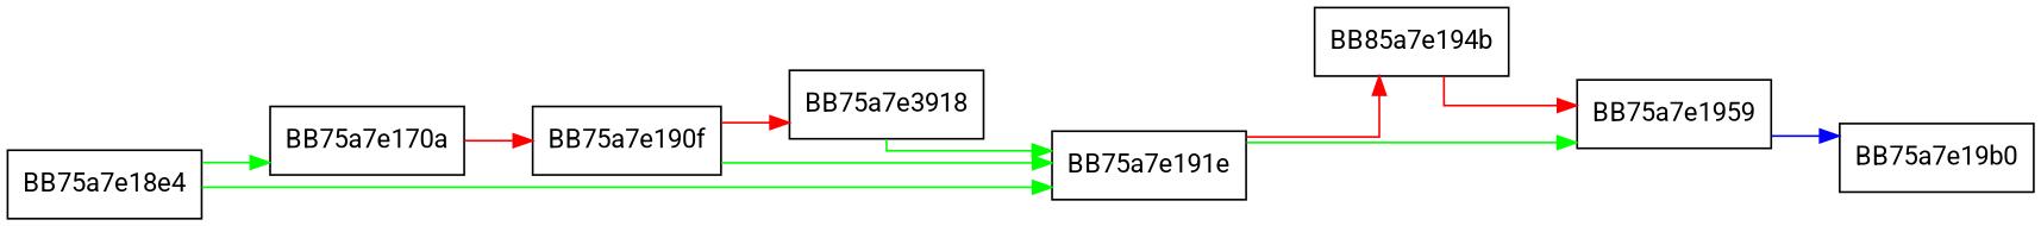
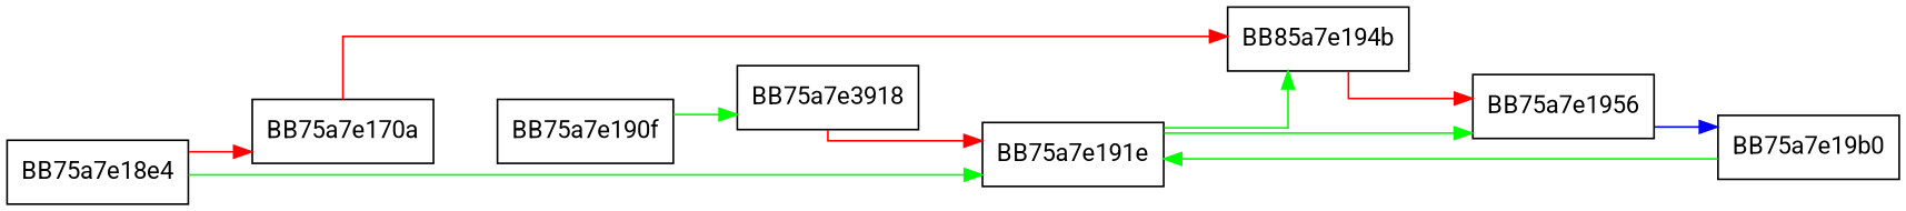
  digraph {
    fontname=Roboto
    rankdir=LR
    splines=ortho
    node [fontname=Roboto shape=box]
    edge [color=red fontname=Roboto]
    n1 [label=BB75a7e170a]
    BB75a7e18e4
    BB75a7e191e
    BB75a7e190f
    n5 [label=BB75a7e3918]
-   BB75a7e1959
+   BB75a7e1959 [label=BB75a7e1956]
    n7 [label=BB85a7e194b]
    BB75a7e19b0
-   n1 -> BB75a7e190f
-   BB75a7e18e4 -> n1 [color=green]
+   n1 -> n7
+   BB75a7e18e4 -> n1
    BB75a7e18e4 -> BB75a7e191e [color=green]
    BB75a7e191e -> BB75a7e1959 [color=green]
-   BB75a7e191e -> n7
-   BB75a7e190f -> BB75a7e191e [color=green]
-   BB75a7e190f -> n5
-   n5 -> BB75a7e191e [color=green]
+   BB75a7e191e -> n7 [color=green]
+   BB75a7e19b0 -> BB75a7e191e [color=green]
+   BB75a7e190f -> n5 [color=green]
+   n5 -> BB75a7e191e
    BB75a7e1959 -> BB75a7e19b0 [color=blue]
    n7 -> BB75a7e1959
  }
